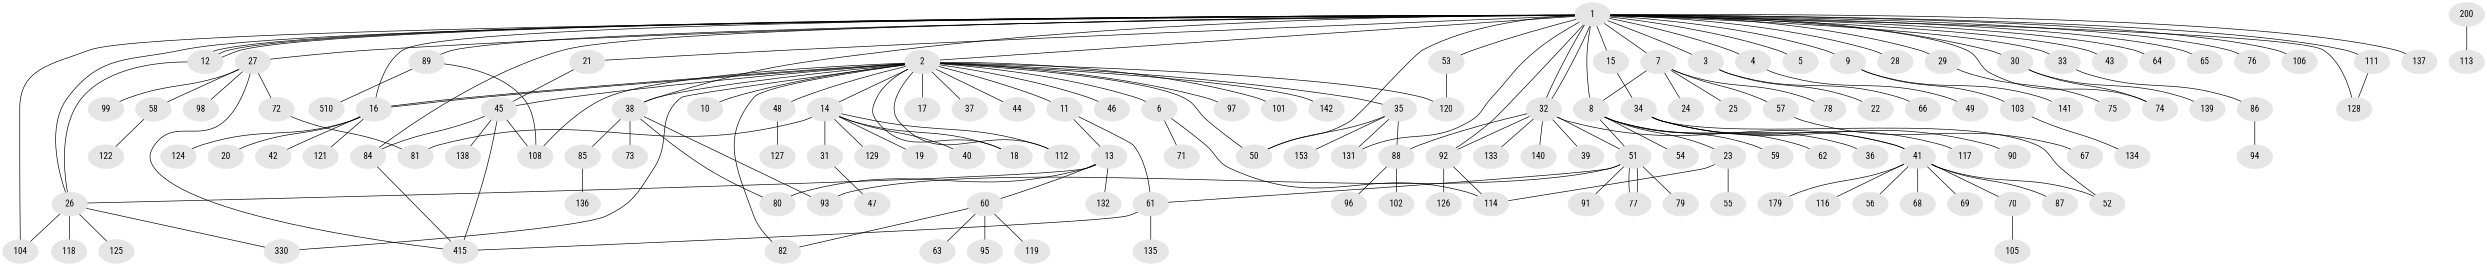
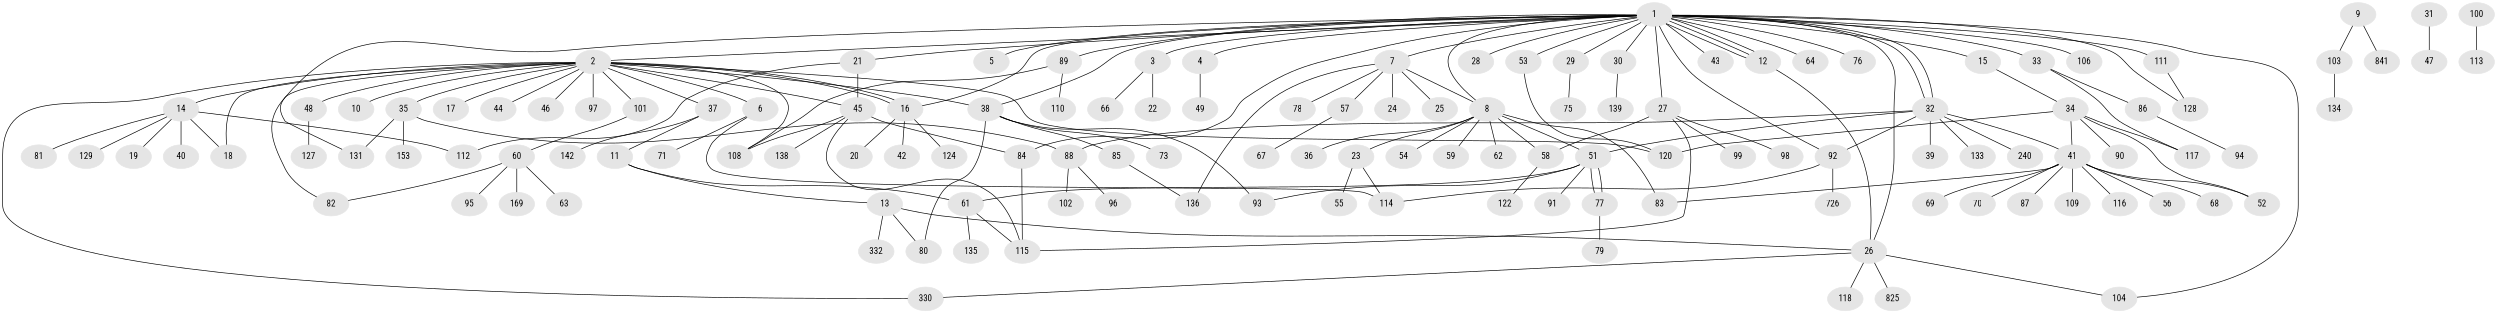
  graph {
    fontname="Roboto Condensed"
    node [color=gray90 fontname="Roboto Condensed" style=filled]
    edge [fontname="Roboto Condensed"]
    1
    2
    3
    4
    5
    7
    8
    9
    12
    15
    16
    21
    26
    27
    28
    29
    30
    32
    33
    38
    43
-   50
    53
    64
-   65
-   74
    76
    84
    89
    92
    104
    106
    111
    128
    131
-   137
    6
    10
    11
    14
    17
    18
    35
    37
    44
    45
    46
    48
    82
    97
    101
    108
    112
    120
    n55 [label=330]
    142
    22
    66
    49
    24
    25
    57
    78
    136
    23
    36
    51
    54
    58
    59
    62
+   83
    103
-   141
+   141 [label=841]
    34
    20
    42
-   121
    124
    118
-   125
-   72
+   125 [label=825]
    98
    99
-   115 [label=415]
+   115
    75
    139
    39
    41
    88
    133
-   140
+   140 [label=240]
    86
    117
    80
    73
    85
    93
-   110 [label=510]
+   110
    114
-   126
+   126 [label=726]
    71
    13
    61
    19
    31
    40
    81
    129
    n110 [label=153]
    138
    127
    67
    55
    77
    79
    91
    122
    134
    60
-   132
+   132 [label=332]
    135
    63
    95
-   119
-   100 [label=200]
+   119 [label=169]
+   100
    113
    47
    52
    90
    56
    68
    69
    70
    87
-   109 [label=179]
+   109
    116
    96
    102
    94
-   105
    1 -- 2
    1 -- 3
    1 -- 4
    1 -- 5
    1 -- 7
    1 -- 8
-   1 -- 9
    1 -- 12
    1 -- 12
    1 -- 12
    1 -- 15
    1 -- 16
    1 -- 21
    1 -- 26
    1 -- 27
    1 -- 28
    1 -- 29
    1 -- 30
    1 -- 32
    1 -- 32
    1 -- 33
    1 -- 38
    1 -- 43
-   1 -- 50
    1 -- 53
    1 -- 64
-   1 -- 65
-   1 -- 74
    1 -- 76
    1 -- 84
    1 -- 89
    1 -- 92
    1 -- 104
    1 -- 106
    1 -- 111
    1 -- 128
    1 -- 131
-   1 -- 137
    2 -- 16
    2 -- 16
    2 -- 38
-   2 -- 50
    2 -- 6
    2 -- 10
-   2 -- 11
+   37 -- 11
    2 -- 14
    2 -- 17
    2 -- 18
    2 -- 35
    2 -- 37
    2 -- 44
    2 -- 45
    2 -- 46
    2 -- 48
    2 -- 82
    2 -- 97
    2 -- 101
    2 -- 108
-   2 -- 112
+   21 -- 112
    2 -- 120
    2 -- n55
-   2 -- 142
+   37 -- 142
    3 -- 22
    3 -- 66
    4 -- 49
    7 -- 8
    7 -- 24
    7 -- 25
    7 -- 57
    7 -- 78
+   7 -- 136
    8 -- 23
    8 -- 36
    8 -- 51
    8 -- 54
+   8 -- 58
    8 -- 59
    8 -- 62
+   8 -- 83
    9 -- 103
    9 -- 141
    12 -- 26
    15 -- 34
    16 -- 20
    16 -- 42
-   16 -- 121
    16 -- 124
    21 -- 45
    26 -- 104
    26 -- n55
    26 -- 118
    26 -- 125
    27 -- 58
-   27 -- 72
    27 -- 98
    27 -- 99
    27 -- 115
    29 -- 75
-   30 -- 74
    30 -- 139
    32 -- 92
    32 -- 51
    32 -- 39
    32 -- 41
    32 -- 88
    32 -- 133
    32 -- 140
    33 -- 86
+   33 -- 117
    38 -- 80
    38 -- 73
    38 -- 85
    38 -- 93
    53 -- 120
    84 -- 115
    89 -- 108
    89 -- 110
    92 -- 114
    92 -- 126
    111 -- 128
    6 -- 114
    6 -- 71
    11 -- 13
    11 -- 61
    14 -- 18
    14 -- 112
    14 -- 19
-   14 -- 31
    14 -- 40
    14 -- 81
    14 -- 129
-   35 -- 50
    35 -- 131
    35 -- 88
    35 -- n110
    45 -- 84
    45 -- 108
    45 -- 115
    45 -- 138
    48 -- 127
    57 -- 67
    23 -- 114
    23 -- 55
    51 -- 93
    51 -- 61
    51 -- 77
    51 -- 77
-   51 -- 79
+   77 -- 79
    51 -- 91
    58 -- 122
    103 -- 134
+   34 -- 120
    34 -- 41
    34 -- 117
    34 -- 52
    34 -- 90
-   72 -- 81
+   41 -- 83
    41 -- 52
    41 -- 56
    41 -- 68
    41 -- 69
    41 -- 70
    41 -- 87
    41 -- 109
    41 -- 116
    88 -- 96
    88 -- 102
    86 -- 94
    85 -- 136
    13 -- 26
    13 -- 80
-   13 -- 60
+   101 -- 60
    13 -- 132
    61 -- 115
    61 -- 135
    31 -- 47
    60 -- 82
    60 -- 63
    60 -- 95
    60 -- 119
    100 -- 113
-   70 -- 105
  }
